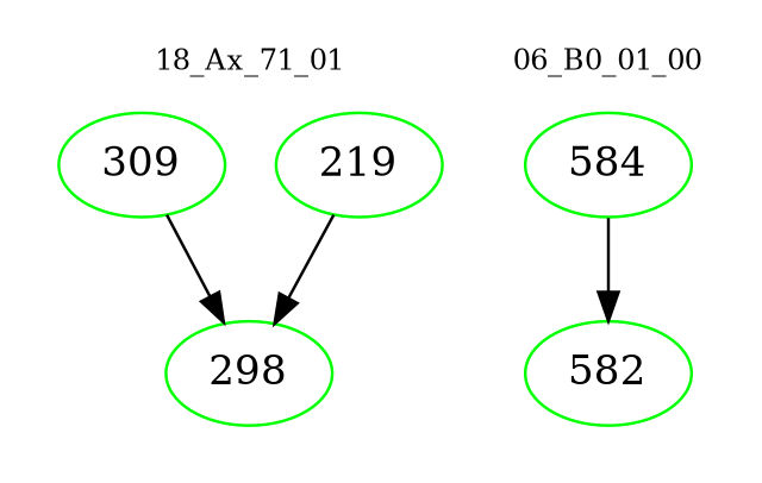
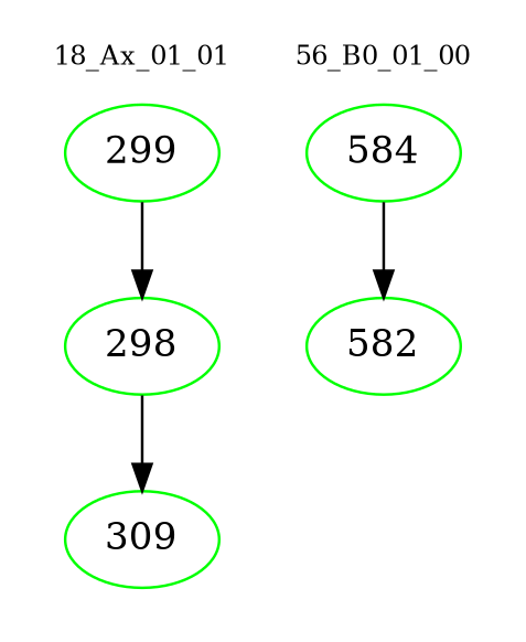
  digraph {
    node [color=green]
    edge [color=black]
-   n1 [label=219]
+   n1 [label=299]
    n2 [label=298]
    n3 [label=309]
    n4 [label=584]
    n5 [label=582]
    subgraph cluster_1 {
      color=white
      fontsize=10
-     label="18_Ax_71_01"
+     label="18_Ax_01_01"
      n1
      n2
      n3
    }
    subgraph cluster_2 {
      color=white
      fontsize=10
-     label="06_B0_01_00"
+     label="56_B0_01_00"
      n4
      n5
    }
    n1 -> n2
-   n3 -> n2
+   n2 -> n3
    n4 -> n5
  }
